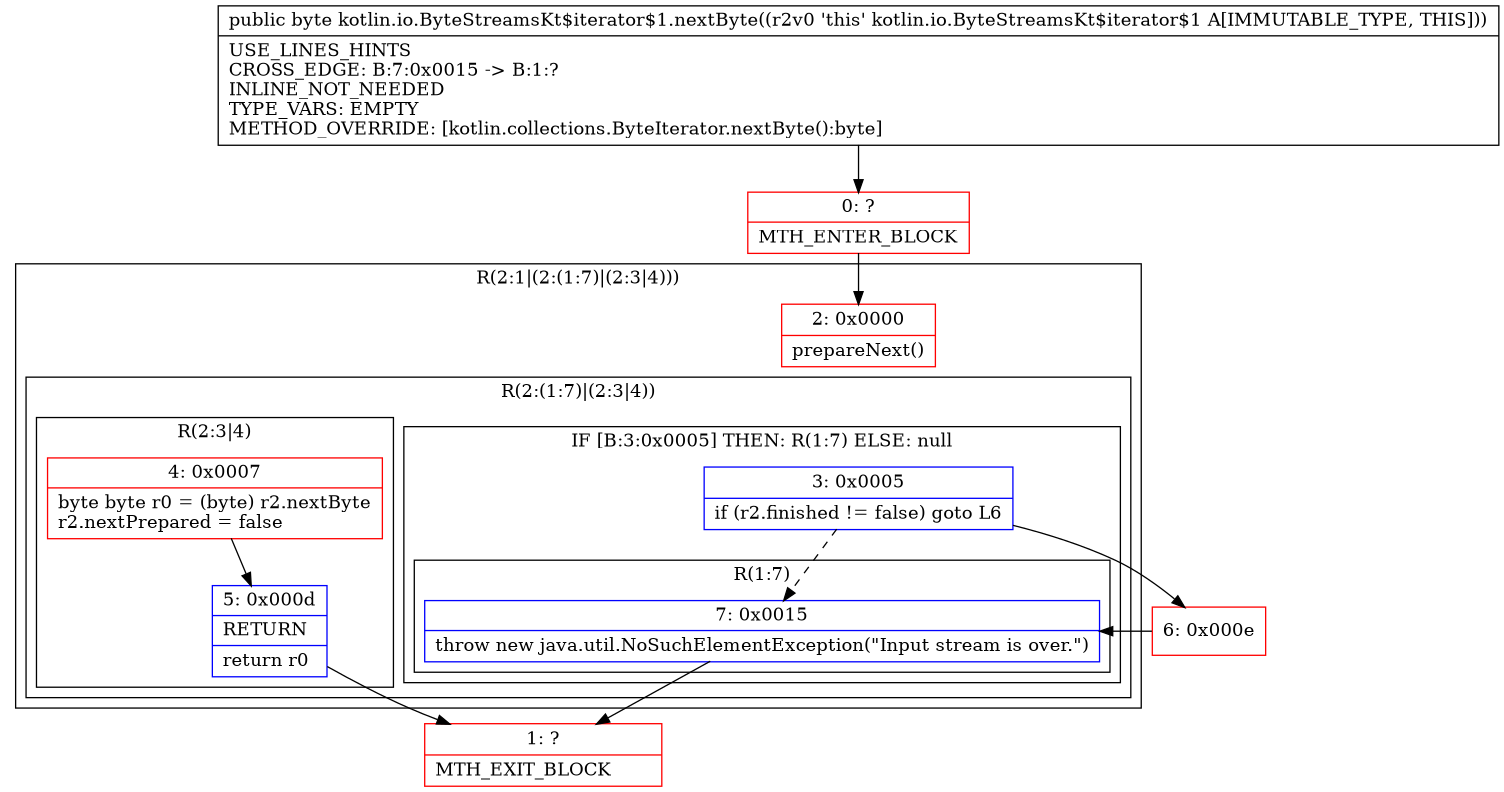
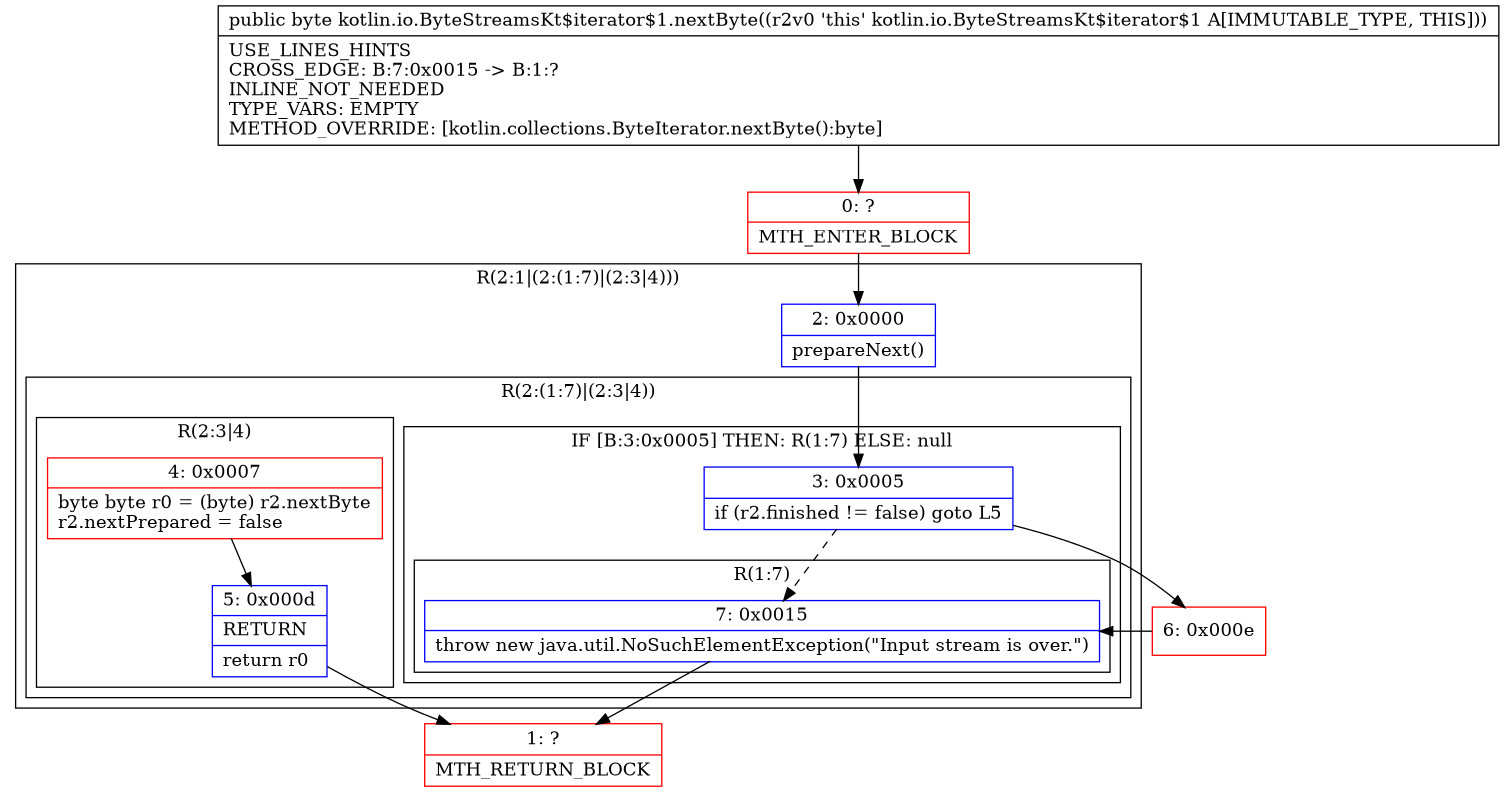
  digraph {
    node [color=blue shape=record]
    n1 [label="{7\:\ 0x0015|throw new java.util.NoSuchElementException(\"Input stream is over.\")\l}"]
-   n2 [label="{3\:\ 0x0005|if (r2.finished != false) goto L6\l}"]
+   n2 [label="{3\:\ 0x0005|if (r2.finished != false) goto L5\l}"]
    n3 [color=red label="{4\:\ 0x0007|byte byte r0 = (byte) r2.nextByte\lr2.nextPrepared = false\l}"]
    n4 [label="{5\:\ 0x000d|RETURN\l|return r0\l}"]
-   n5 [color=red label="{2\:\ 0x0000|prepareNext()\l}"]
-   n6 [color=red label="{1\:\ ?|MTH_EXIT_BLOCK\l}"]
+   n5 [label="{2\:\ 0x0000|prepareNext()\l}"]
+   n6 [color=red label="{1\:\ ?|MTH_RETURN_BLOCK\l}"]
    n7 [color=red label="{6\:\ 0x000e}"]
    n8 [color=red label="{0\:\ ?|MTH_ENTER_BLOCK\l}"]
    n9 [label="{public byte kotlin.io.ByteStreamsKt$iterator$1.nextByte((r2v0 'this' kotlin.io.ByteStreamsKt$iterator$1 A[IMMUTABLE_TYPE, THIS]))  | USE_LINES_HINTS\lCROSS_EDGE: B:7:0x0015 \-\> B:1:?\lINLINE_NOT_NEEDED\lTYPE_VARS: EMPTY\lMETHOD_OVERRIDE: [kotlin.collections.ByteIterator.nextByte():byte]\l}" color=""]
    subgraph cluster_1 {
      label="R(2:1|(2:(1:7)|(2:3|4)))"
      n5
      subgraph cluster_2 {
        label="R(2:(1:7)|(2:3|4))"
        subgraph cluster_3 {
          label="IF [B:3:0x0005] THEN: R(1:7) ELSE: null"
          n2
          subgraph cluster_4 {
            label="R(1:7)"
            n1
          }
        }
        subgraph cluster_5 {
          label="R(2:3|4)"
          n3
          n4
        }
      }
    }
    n1 -> n6
    n2 -> n1 [style=dashed]
    n2 -> n7
    n3 -> n4
    n4 -> n6
+   n5 -> n2
    n7 -> n1
    n8 -> n5
    n9 -> n8
  }
